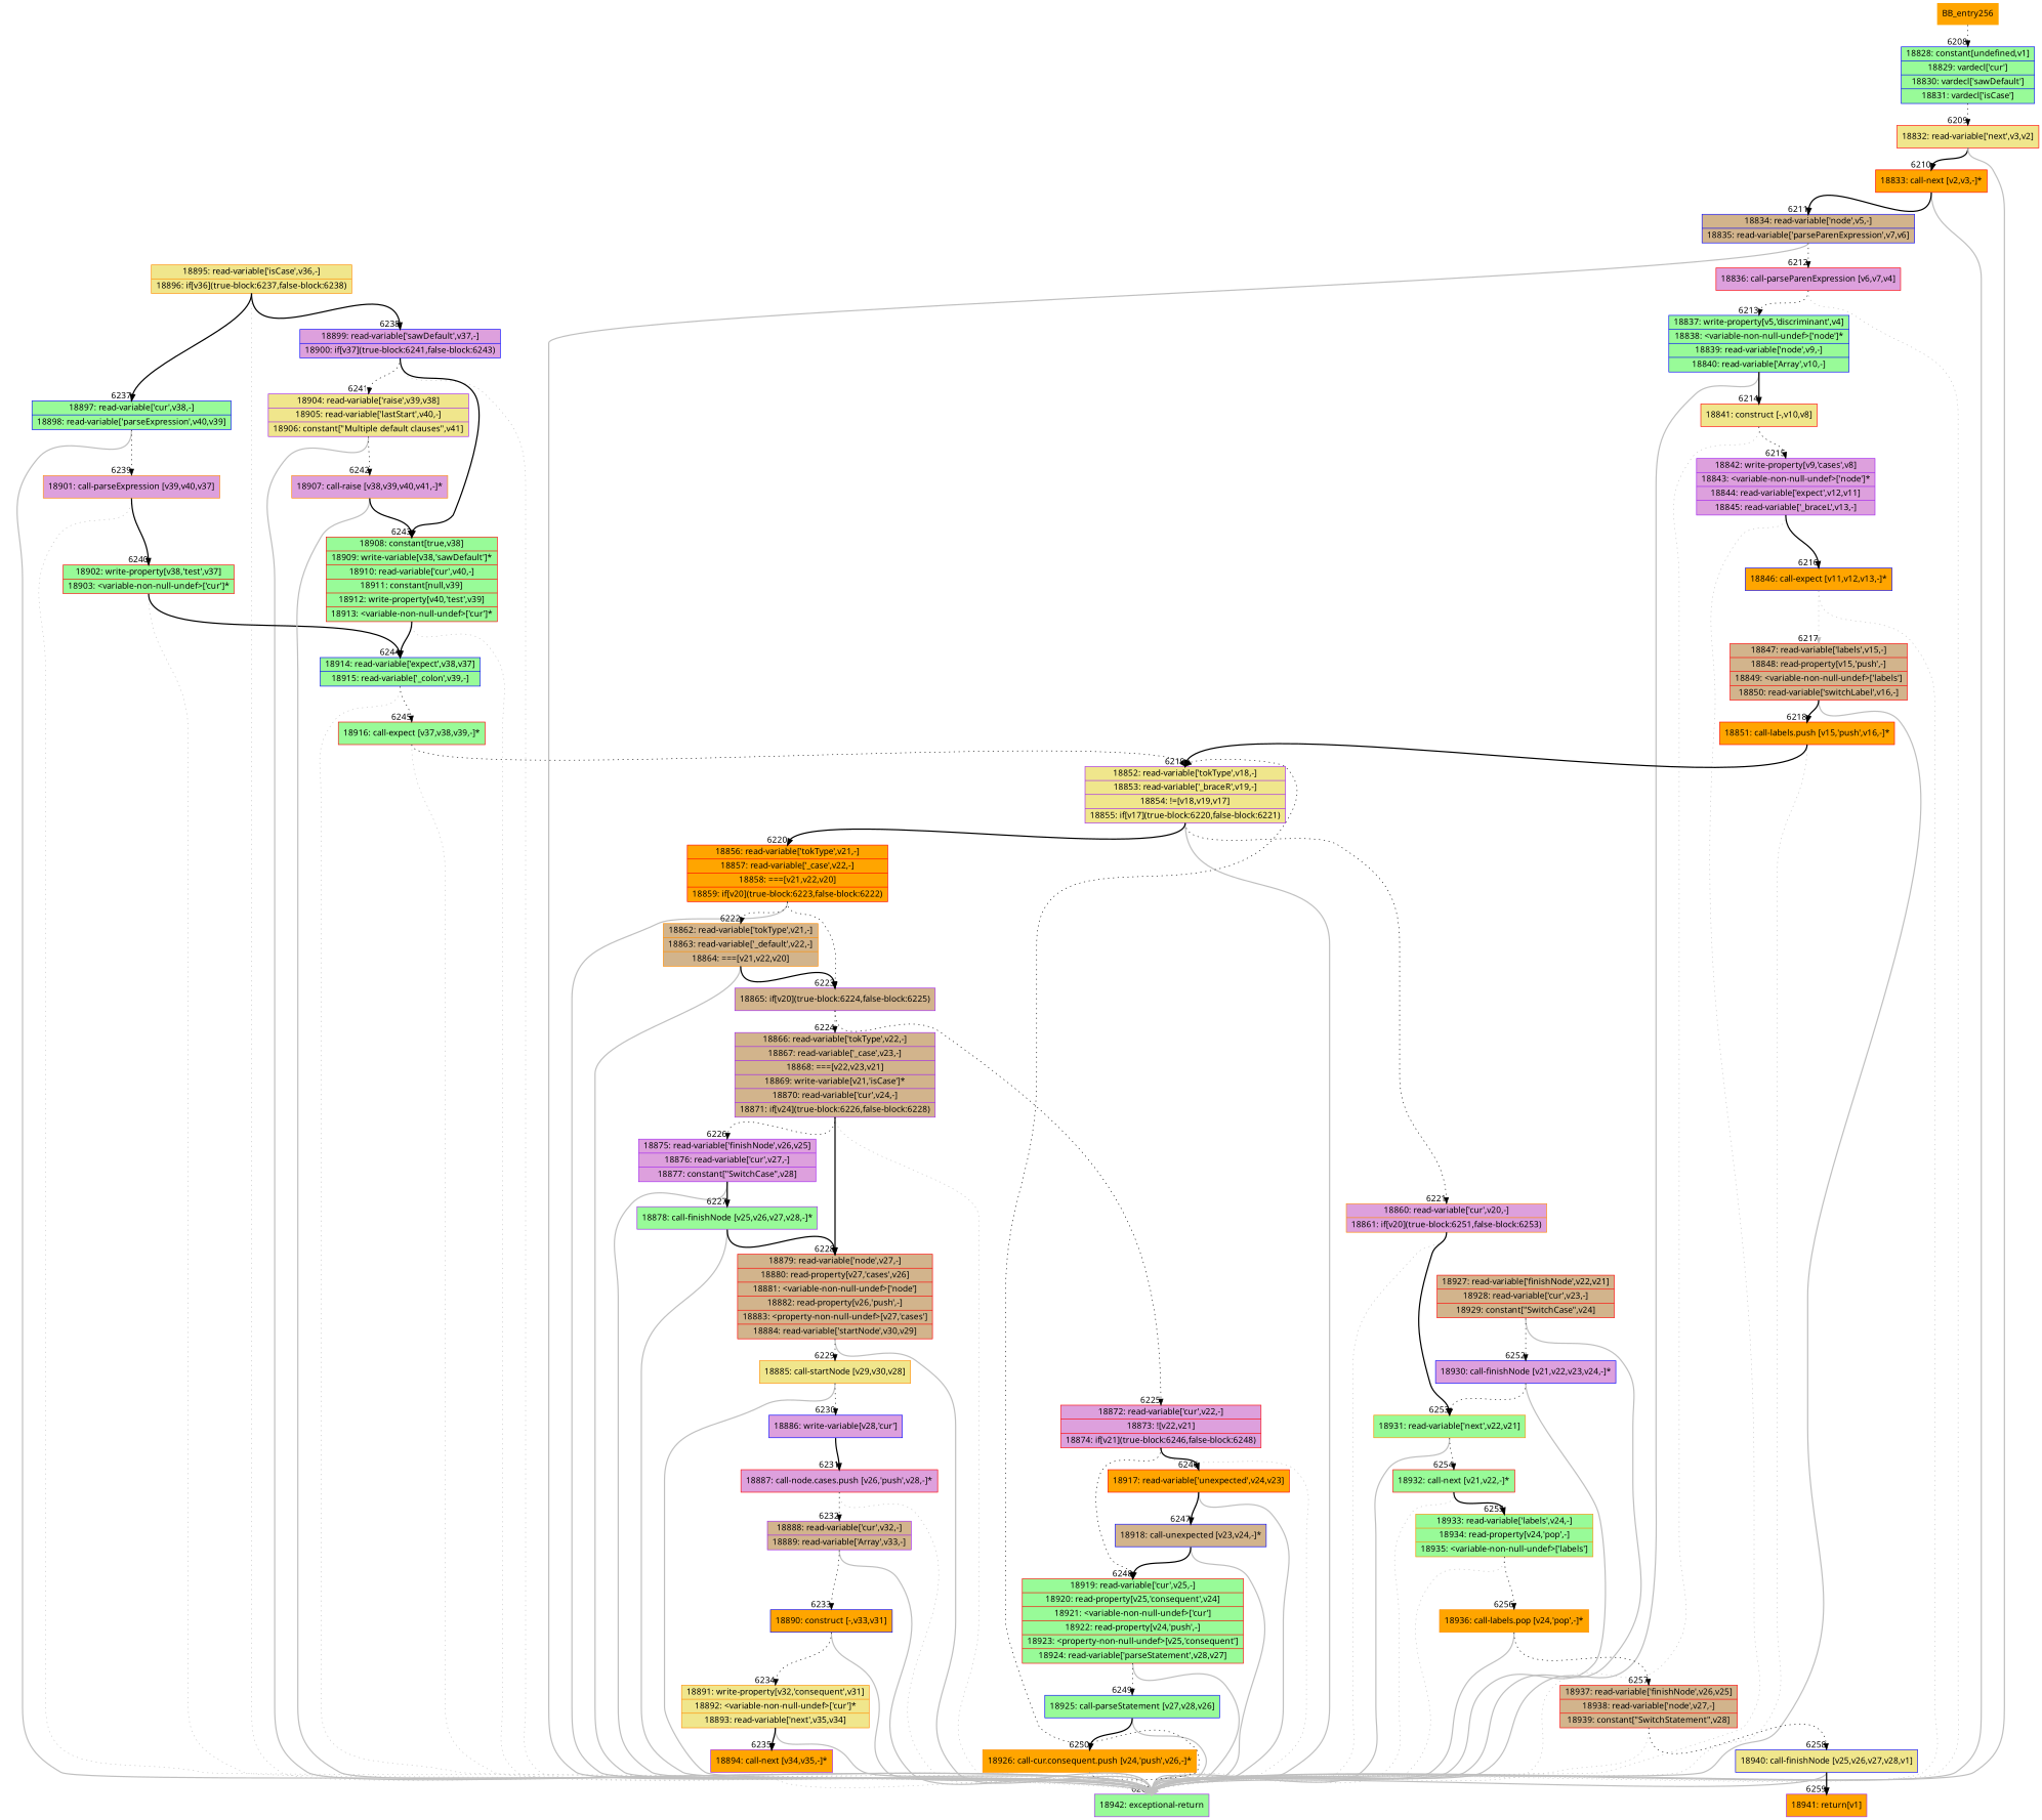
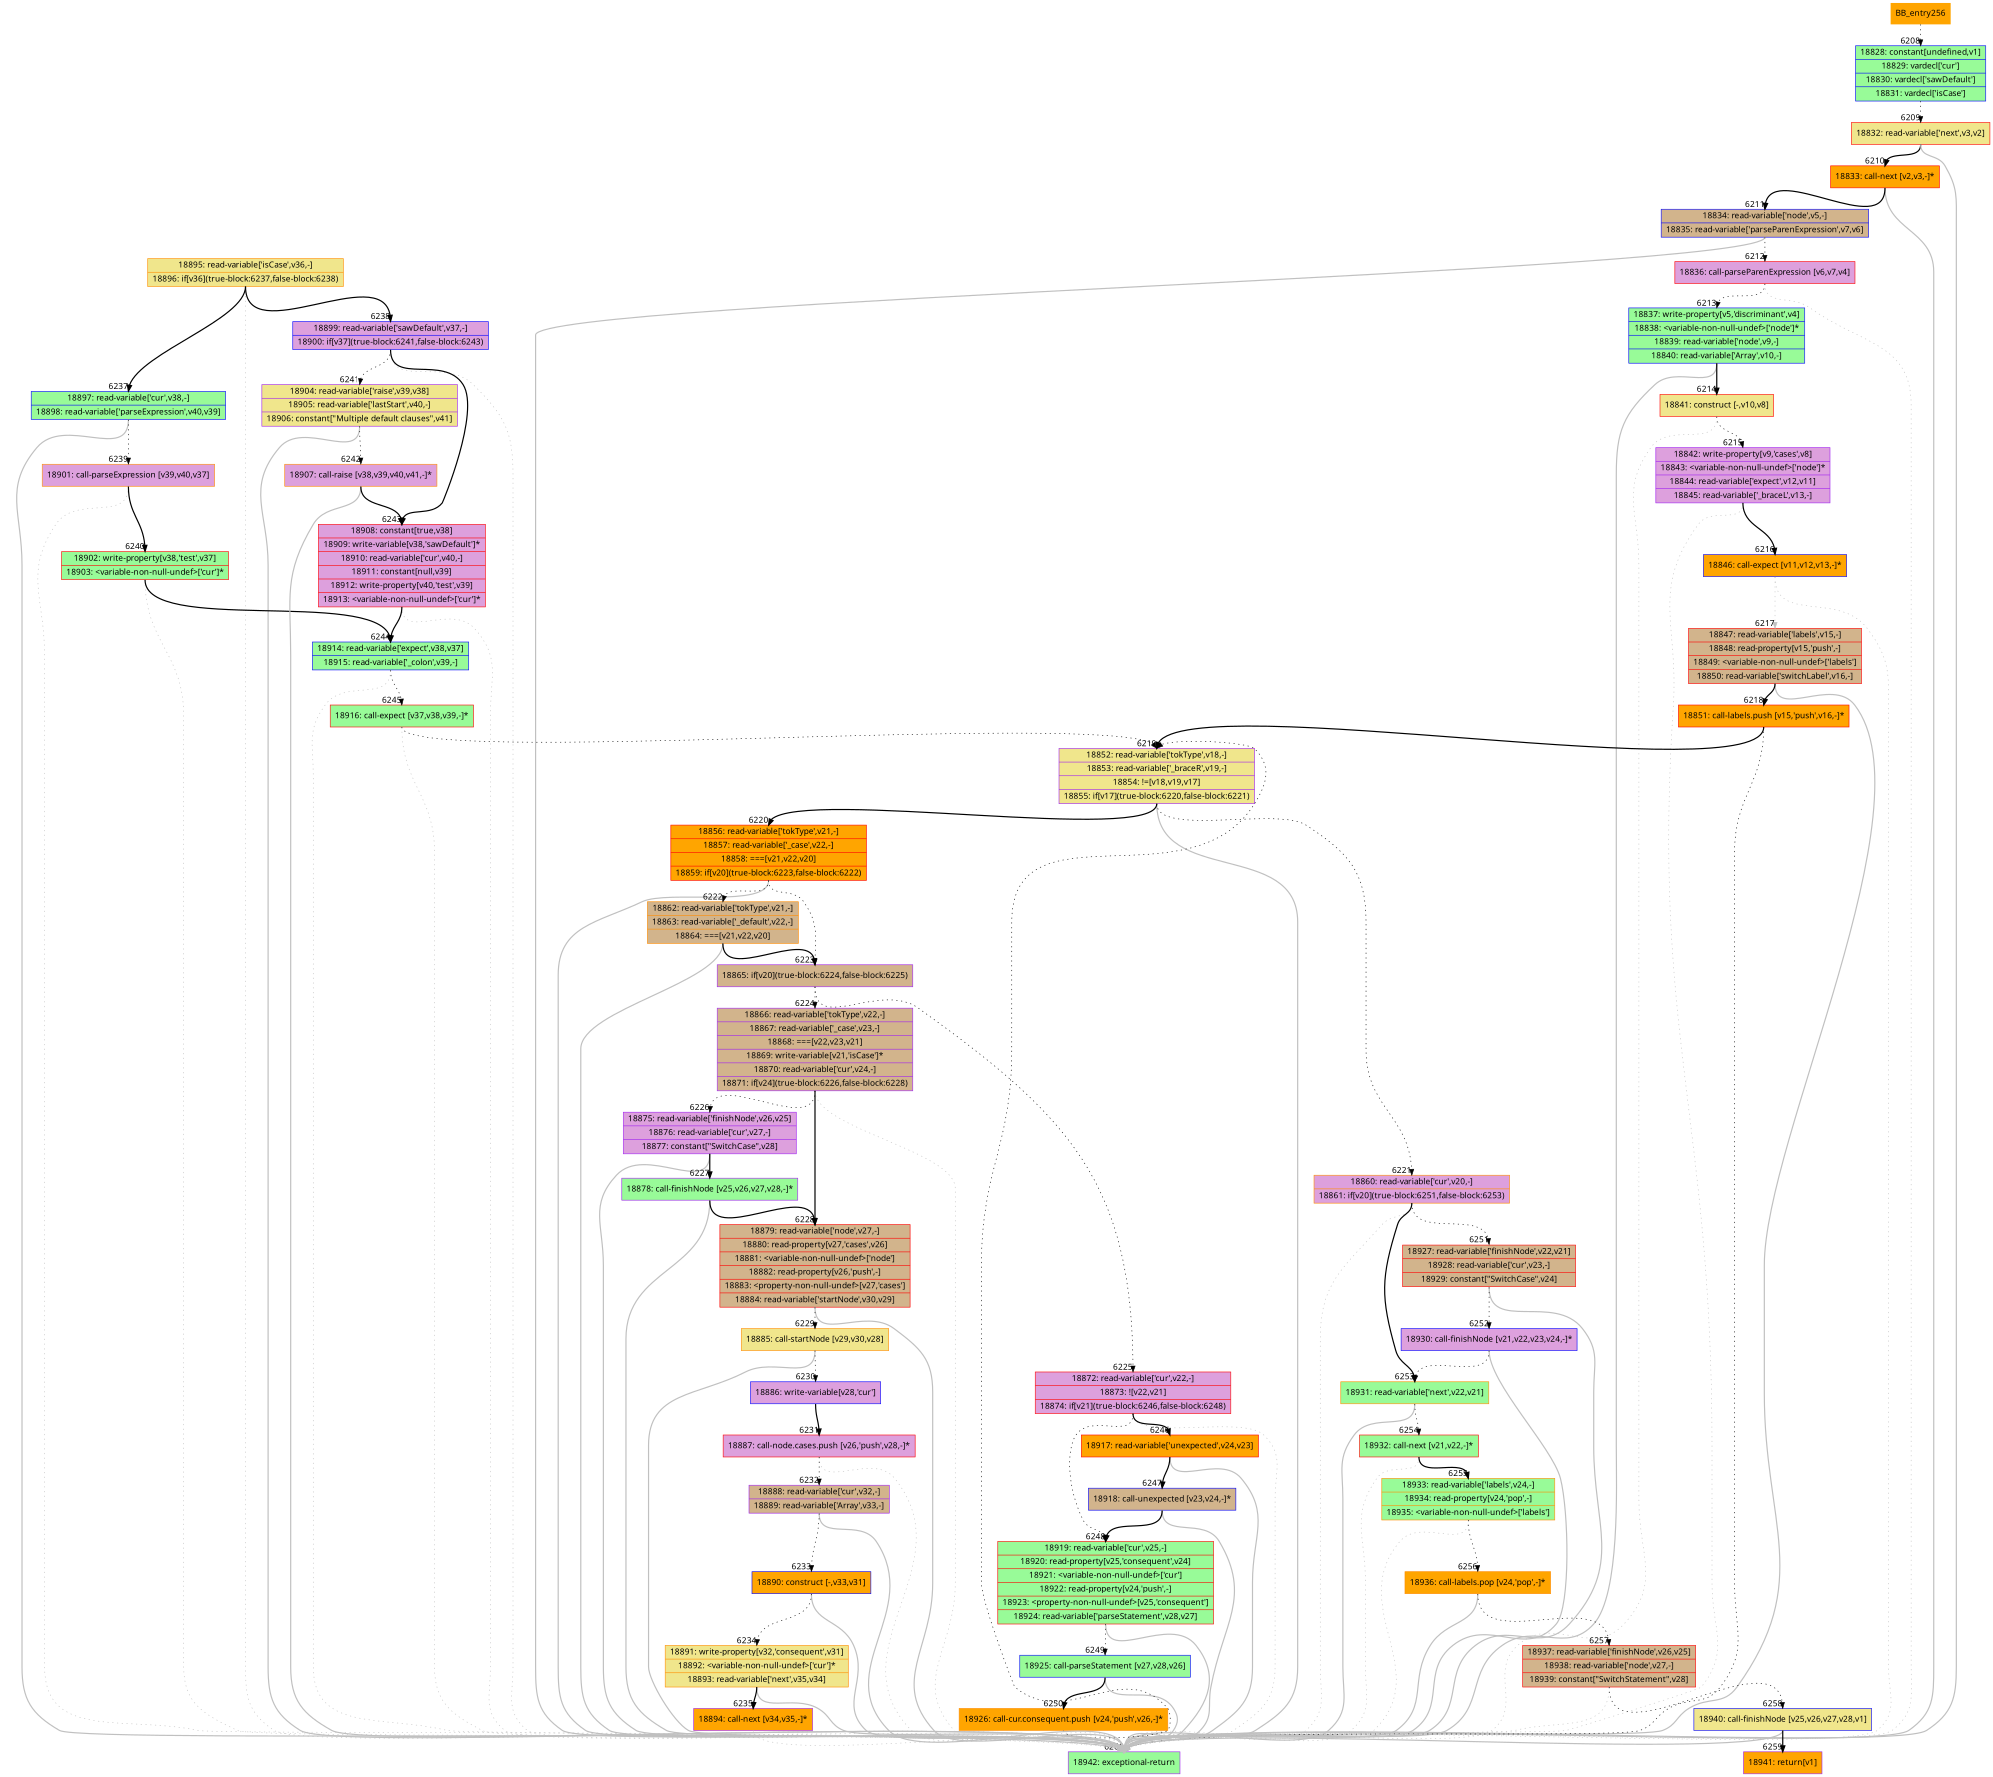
  digraph {
    fontname="Noto Sans"
    rankdir=TD
    node [color=red fillcolor=palegreen fontname="Noto Sans" shape=record style=filled]
    edge [fontname="Noto Sans" headport=n style=bold tailport=s]
    n1 [fillcolor=orange label=BB_entry256 shape=none]
    n2 [color=blue label="{18828: constant[undefined,v1]|18829: vardecl['cur']|18830: vardecl['sawDefault']|18831: vardecl['isCase']}"]
    n3 [fillcolor=khaki label="{18832: read-variable['next',v3,v2]}"]
    n4 [fillcolor=orange label="{18833: call-next [v2,v3,-]*}"]
    n5 [color=purple label="{18942: exceptional-return}"]
    n6 [color=blue fillcolor=tan label="{18834: read-variable['node',v5,-]|18835: read-variable['parseParenExpression',v7,v6]}"]
    n7 [fillcolor=plum label="{18836: call-parseParenExpression [v6,v7,v4]}"]
    n8 [color=blue label="{18837: write-property[v5,'discriminant',v4]|18838: \<variable-non-null-undef\>['node']*|18839: read-variable['node',v9,-]|18840: read-variable['Array',v10,-]}"]
    n9 [fillcolor=khaki label="{18841: construct [-,v10,v8]}"]
    n10 [color=purple fillcolor=plum label="{18842: write-property[v9,'cases',v8]|18843: \<variable-non-null-undef\>['node']*|18844: read-variable['expect',v12,v11]|18845: read-variable['_braceL',v13,-]}"]
    n11 [color=blue fillcolor=orange label="{18846: call-expect [v11,v12,v13,-]*}"]
    n12 [fillcolor=tan label="{18847: read-variable['labels',v15,-]|18848: read-property[v15,'push',-]|18849: \<variable-non-null-undef\>['labels']|18850: read-variable['switchLabel',v16,-]}"]
    n13 [fillcolor=orange label="{18851: call-labels.push [v15,'push',v16,-]*}"]
    n14 [color=purple fillcolor=khaki label="{18852: read-variable['tokType',v18,-]|18853: read-variable['_braceR',v19,-]|18854: !=[v18,v19,v17]|18855: if[v17](true-block:6220,false-block:6221)}"]
    n15 [fillcolor=orange label="{18856: read-variable['tokType',v21,-]|18857: read-variable['_case',v22,-]|18858: ===[v21,v22,v20]|18859: if[v20](true-block:6223,false-block:6222)}"]
    n16 [color=darkorange fillcolor=plum label="{18860: read-variable['cur',v20,-]|18861: if[v20](true-block:6251,false-block:6253)}"]
    n17 [color=purple fillcolor=tan label="{18865: if[v20](true-block:6224,false-block:6225)}"]
    n18 [color=darkorange fillcolor=tan label="{18862: read-variable['tokType',v21,-]|18863: read-variable['_default',v22,-]|18864: ===[v21,v22,v20]}"]
    n19 [fillcolor=tan label="{18927: read-variable['finishNode',v22,v21]|18928: read-variable['cur',v23,-]|18929: constant[\"SwitchCase\",v24]}"]
    n20 [color=darkorange label="{18931: read-variable['next',v22,v21]}"]
    n21 [color=purple fillcolor=tan label="{18866: read-variable['tokType',v22,-]|18867: read-variable['_case',v23,-]|18868: ===[v22,v23,v21]|18869: write-variable[v21,'isCase']*|18870: read-variable['cur',v24,-]|18871: if[v24](true-block:6226,false-block:6228)}"]
    n22 [fillcolor=plum label="{18872: read-variable['cur',v22,-]|18873: ![v22,v21]|18874: if[v21](true-block:6246,false-block:6248)}"]
    n23 [color=blue fillcolor=plum label="{18930: call-finishNode [v21,v22,v23,v24,-]*}"]
    n24 [label="{18932: call-next [v21,v22,-]*}"]
    n25 [color=purple fillcolor=plum label="{18875: read-variable['finishNode',v26,v25]|18876: read-variable['cur',v27,-]|18877: constant[\"SwitchCase\",v28]}"]
    n26 [fillcolor=tan label="{18879: read-variable['node',v27,-]|18880: read-property[v27,'cases',v26]|18881: \<variable-non-null-undef\>['node']|18882: read-property[v26,'push',-]|18883: \<property-non-null-undef\>[v27,'cases']|18884: read-variable['startNode',v30,v29]}"]
    n27 [fillcolor=orange label="{18917: read-variable['unexpected',v24,v23]}"]
    n28 [label="{18919: read-variable['cur',v25,-]|18920: read-property[v25,'consequent',v24]|18921: \<variable-non-null-undef\>['cur']|18922: read-property[v24,'push',-]|18923: \<property-non-null-undef\>[v25,'consequent']|18924: read-variable['parseStatement',v28,v27]}"]
    n29 [color=darkorange label="{18933: read-variable['labels',v24,-]|18934: read-property[v24,'pop',-]|18935: \<variable-non-null-undef\>['labels']}"]
    n30 [color=purple label="{18878: call-finishNode [v25,v26,v27,v28,-]*}"]
    n31 [color=darkorange fillcolor=khaki label="{18885: call-startNode [v29,v30,v28]}"]
    n32 [color=blue fillcolor=tan label="{18918: call-unexpected [v23,v24,-]*}"]
    n33 [color=blue label="{18925: call-parseStatement [v27,v28,v26]}"]
    n34 [color=blue fillcolor=plum label="{18886: write-variable[v28,'cur']}"]
    n35 [color=darkorange fillcolor=orange label="{18926: call-cur.consequent.push [v24,'push',v26,-]*}"]
    n36 [fillcolor=plum label="{18887: call-node.cases.push [v26,'push',v28,-]*}"]
    n37 [color=purple fillcolor=tan label="{18888: read-variable['cur',v32,-]|18889: read-variable['Array',v33,-]}"]
    n38 [color=blue fillcolor=orange label="{18890: construct [-,v33,v31]}"]
    n39 [color=darkorange fillcolor=khaki label="{18891: write-property[v32,'consequent',v31]|18892: \<variable-non-null-undef\>['cur']*|18893: read-variable['next',v35,v34]}"]
    n40 [color=purple fillcolor=orange label="{18894: call-next [v34,v35,-]*}"]
    n41 [color=darkorange fillcolor=khaki label="{18895: read-variable['isCase',v36,-]|18896: if[v36](true-block:6237,false-block:6238)}"]
    n42 [color=blue label="{18897: read-variable['cur',v38,-]|18898: read-variable['parseExpression',v40,v39]}"]
    n43 [color=blue fillcolor=plum label="{18899: read-variable['sawDefault',v37,-]|18900: if[v37](true-block:6241,false-block:6243)}"]
    n44 [color=darkorange fillcolor=plum label="{18901: call-parseExpression [v39,v40,v37]}"]
    n45 [color=purple fillcolor=khaki label="{18904: read-variable['raise',v39,v38]|18905: read-variable['lastStart',v40,-]|18906: constant[\"Multiple default clauses\",v41]}"]
-   n46 [label="{18908: constant[true,v38]|18909: write-variable[v38,'sawDefault']*|18910: read-variable['cur',v40,-]|18911: constant[null,v39]|18912: write-property[v40,'test',v39]|18913: \<variable-non-null-undef\>['cur']*}"]
+   n46 [fillcolor=plum label="{18908: constant[true,v38]|18909: write-variable[v38,'sawDefault']*|18910: read-variable['cur',v40,-]|18911: constant[null,v39]|18912: write-property[v40,'test',v39]|18913: \<variable-non-null-undef\>['cur']*}"]
    n47 [label="{18902: write-property[v38,'test',v37]|18903: \<variable-non-null-undef\>['cur']*}"]
    n48 [color=darkorange fillcolor=plum label="{18907: call-raise [v38,v39,v40,v41,-]*}"]
    n49 [color=blue label="{18914: read-variable['expect',v38,v37]|18915: read-variable['_colon',v39,-]}"]
    n50 [label="{18916: call-expect [v37,v38,v39,-]*}"]
    n51 [color=darkorange fillcolor=orange label="{18936: call-labels.pop [v24,'pop',-]*}"]
    n52 [fillcolor=tan label="{18937: read-variable['finishNode',v26,v25]|18938: read-variable['node',v27,-]|18939: constant[\"SwitchStatement\",v28]}"]
    n53 [color=blue fillcolor=khaki label="{18940: call-finishNode [v25,v26,v27,v28,v1]}"]
    n54 [color=purple fillcolor=orange label="{18941: return[v1]}"]
    n1 -> n2 [headlabel="    6208" style=dotted]
    n2 -> n3 [headlabel="      6209" style=dotted]
    n3 -> n4 [headlabel="      6210"]
    n3 -> n5 [color=gray headlabel="      6260"]
    n4 -> n5 [color=gray]
    n4 -> n6 [headlabel="      6211"]
    n6 -> n5 [color=gray]
    n6 -> n7 [headlabel="      6212" style=dotted]
    n7 -> n5 [color=gray style=dotted]
    n7 -> n8 [headlabel="      6213" style=dotted]
    n8 -> n5 [color=gray]
    n8 -> n9 [headlabel="      6214"]
    n9 -> n5 [color=gray style=dotted]
    n9 -> n10 [headlabel="      6215" style=dotted]
    n10 -> n5 [color=gray style=dotted]
    n10 -> n11 [headlabel="      6216"]
    n11 -> n5 [color=gray style=dotted]
    n11 -> n12 [color=gray headlabel="      6217" style=dotted]
    n12 -> n5 [color=gray]
    n12 -> n13 [headlabel="      6218"]
-   n13 -> n5 [color=gray style=dotted]
+   n13 -> n5 [color=black style=dotted]
    n13 -> n14 [headlabel="      6219"]
    n14 -> n5 [color=gray]
    n14 -> n15 [headlabel="      6220"]
    n14 -> n16 [headlabel="      6221" style=dotted]
    n15 -> n5 [color=gray]
    n15 -> n17 [headlabel="      6223" style=dotted]
    n15 -> n18 [headlabel="      6222" style=dotted]
    n16 -> n5 [color=gray style=dotted]
+   n16 -> n19 [headlabel="      6251" style=dotted]
    n16 -> n20 [headlabel="      6253"]
    n17 -> n21 [headlabel="      6224" style=dotted]
    n17 -> n22 [headlabel="      6225" style=dotted]
    n18 -> n5 [color=gray]
    n18 -> n17
    n19 -> n5 [color=gray]
    n19 -> n23 [headlabel="      6252" style=dotted]
    n20 -> n5 [color=gray]
    n20 -> n24 [headlabel="      6254" style=dotted]
    n21 -> n5 [color=gray style=dotted]
    n21 -> n25 [headlabel="      6226" style=dotted]
    n21 -> n26 [headlabel="      6228"]
    n22 -> n5 [color=gray style=dotted]
    n22 -> n27 [headlabel="      6246"]
    n22 -> n28 [headlabel="      6248" style=dotted]
    n23 -> n5 [color=gray]
    n23 -> n20 [style=dotted]
    n24 -> n5 [color=gray style=dotted]
    n24 -> n29 [headlabel="      6255"]
    n25 -> n5 [color=gray]
    n25 -> n30 [headlabel="      6227"]
    n26 -> n5 [color=gray]
    n26 -> n31 [headlabel="      6229" style=dotted]
    n27 -> n5 [color=gray]
    n27 -> n32 [headlabel="      6247"]
    n28 -> n5 [color=gray]
    n28 -> n33 [headlabel="      6249" style=dotted]
    n29 -> n5 [color=gray style=dotted]
    n29 -> n51 [headlabel="      6256" style=dotted]
    n30 -> n5 [color=gray]
    n30 -> n26
    n31 -> n5 [color=gray]
    n31 -> n34 [headlabel="      6230" style=dotted]
    n32 -> n5 [color=gray]
    n32 -> n28
    n33 -> n5 [color=gray]
    n33 -> n35 [headlabel="      6250"]
    n34 -> n36 [headlabel="      6231"]
    n35 -> n5 [color=gray style=dotted]
    n35 -> n14 [style=dotted]
    n36 -> n5 [color=gray style=dotted]
    n36 -> n37 [headlabel="      6232" style=dotted]
    n37 -> n5 [color=gray]
    n37 -> n38 [headlabel="      6233" style=dotted]
    n38 -> n5 [color=gray]
    n38 -> n39 [headlabel="      6234" style=dotted]
    n39 -> n5 [color=gray]
    n39 -> n40 [headlabel="      6235"]
    n40 -> n5 [color=gray style=dotted]
    n41 -> n5 [color=gray style=dotted]
    n41 -> n42 [headlabel="      6237"]
    n41 -> n43 [headlabel="      6238"]
    n42 -> n5 [color=gray]
    n42 -> n44 [headlabel="      6239" style=dotted]
    n43 -> n5 [color=gray style=dotted]
    n43 -> n45 [headlabel="      6241" style=dotted]
    n43 -> n46 [headlabel="      6243"]
    n44 -> n5 [color=gray style=dotted]
    n44 -> n47 [headlabel="      6240"]
    n45 -> n5 [color=gray]
    n45 -> n48 [headlabel="      6242" style=dotted]
    n46 -> n5 [color=gray style=dotted]
    n46 -> n49
    n47 -> n5 [color=gray style=dotted]
    n47 -> n49 [headlabel="      6244"]
    n48 -> n5 [color=gray]
    n48 -> n46
    n49 -> n5 [color=gray style=dotted]
    n49 -> n50 [headlabel="      6245" style=dotted]
    n50 -> n5 [color=gray style=dotted]
    n50 -> n14 [style=dotted]
    n51 -> n5 [color=gray]
    n51 -> n52 [headlabel="      6257" style=dotted]
    n52 -> n5 [color=gray style=dotted]
    n52 -> n53 [headlabel="      6258" style=dotted]
    n53 -> n5 [color=gray]
    n53 -> n54 [headlabel="      6259"]
  }
